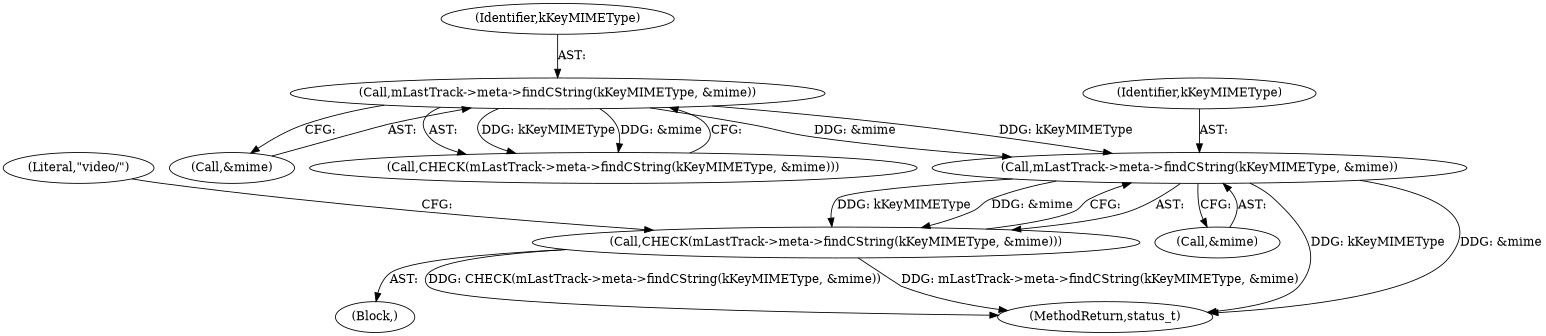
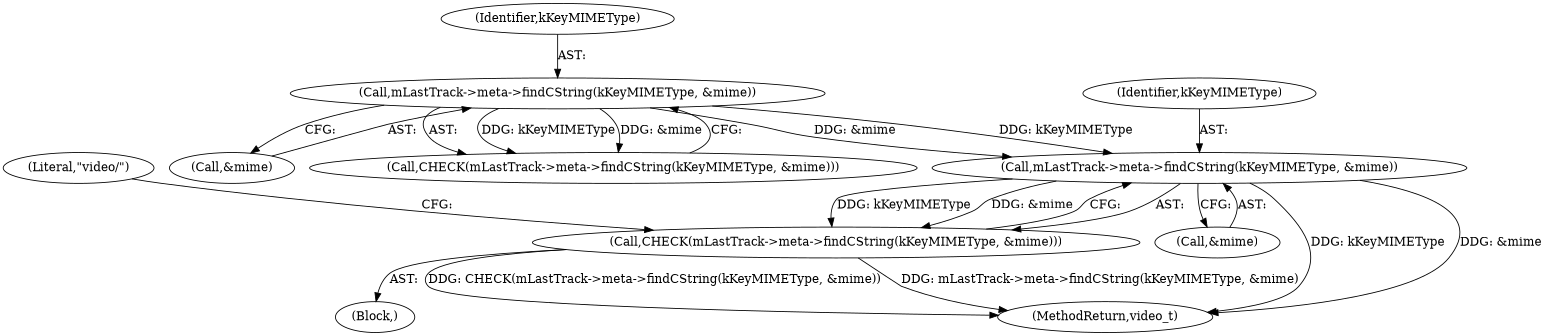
  digraph {
    n1 [label="(Call,mLastTrack->meta->findCString(kKeyMIMEType, &mime))"]
    n2 [label="(Call,CHECK(mLastTrack->meta->findCString(kKeyMIMEType, &mime)))"]
    n3 [label="(Call,&mime)"]
-   n4 [label="(MethodReturn,status_t)"]
+   n4 [label="(MethodReturn,video_t)"]
    n5 [label="(Call,mLastTrack->meta->findCString(kKeyMIMEType, &mime))"]
    n6 [label="(Call,&mime)"]
    n7 [label="(Call,CHECK(mLastTrack->meta->findCString(kKeyMIMEType, &mime)))"]
    n8 [label="(Block,)"]
    n9 [label="(Identifier,kKeyMIMEType)"]
    n10 [label="(Literal,\"video/\")"]
    n11 [label="(Identifier,kKeyMIMEType)"]
    n1 -> n2 [label="AST: "]
    n1 -> n2 [label="DDG: kKeyMIMEType"]
    n1 -> n2 [label="DDG: &mime"]
    n1 -> n3 [label="CFG: "]
    n1 -> n4 [label="DDG: kKeyMIMEType"]
    n1 -> n4 [label="DDG: &mime"]
    n2 -> n1 [label="CFG: "]
    n2 -> n4 [label="DDG: CHECK(mLastTrack->meta->findCString(kKeyMIMEType, &mime))"]
    n2 -> n4 [label="DDG: mLastTrack->meta->findCString(kKeyMIMEType, &mime)"]
    n2 -> n8 [label="AST: "]
    n3 -> n1 [label="AST: "]
    n5 -> n1 [label="DDG: kKeyMIMEType"]
    n5 -> n1 [label="DDG: &mime"]
    n5 -> n6 [label="CFG: "]
    n5 -> n7 [label="AST: "]
    n5 -> n7 [label="DDG: kKeyMIMEType"]
    n5 -> n7 [label="DDG: &mime"]
    n6 -> n5 [label="AST: "]
    n7 -> n5 [label="CFG: "]
    n9 -> n5 [label="AST: "]
    n10 -> n2 [label="CFG: "]
    n11 -> n1 [label="AST: "]
  }
